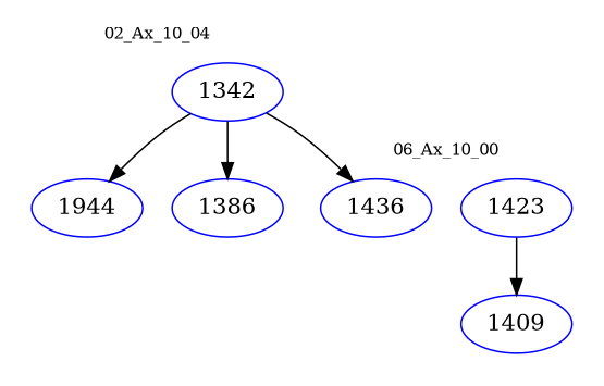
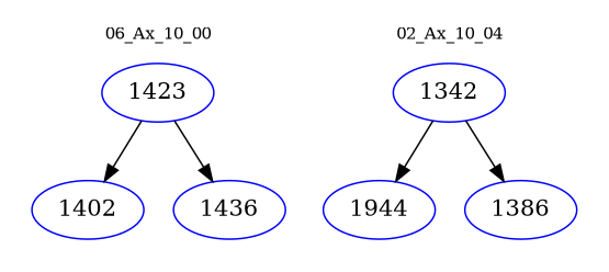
  digraph {
    fontname="DejaVu Serif"
    node [color=blue fontname="DejaVu Serif"]
    edge [color=black fontname="DejaVu Serif"]
    n1 [label=1423]
-   n2 [label=1409]
+   n2 [label=1402]
    n3 [label=1436]
    n4 [label=1342]
    n5 [label=1944]
    n6 [label=1386]
    subgraph cluster_1 {
      color=white
      fontsize=10
      label="06_Ax_10_00"
      n1
      n2
      n3
    }
    subgraph cluster_2 {
      color=white
      fontsize=10
      label="02_Ax_10_04"
      n4
      n5
      n6
    }
    n1 -> n2
-   n4 -> n3
+   n1 -> n3
    n4 -> n5
    n4 -> n6
  }
